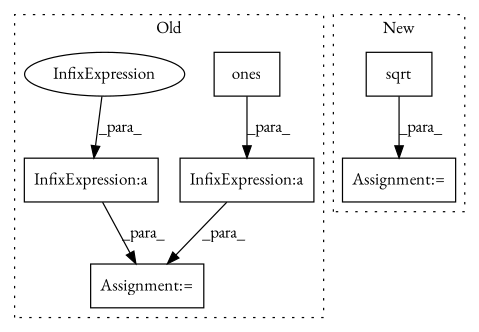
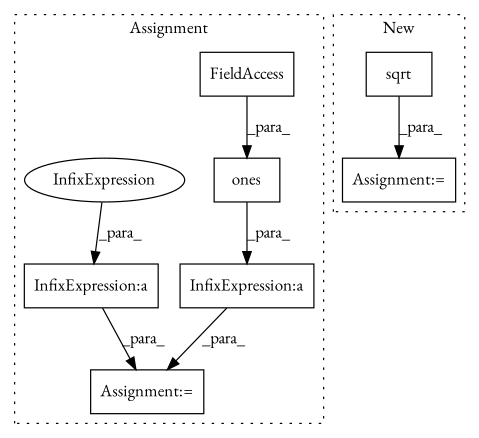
  digraph {
    fontname="EB Garamond"
    node [a=32 fontname="EB Garamond" l=3 shape=box]
    edge [fontname="EB Garamond"]
    n1 [l="5,1" label=ones s="5437,5450"]
    n2 [a=7 l=1 label="Assignment:=" s=5380]
+   n3 [a=22 l=8 label=FieldAccess s=5442]
    n4 [a=27 label="InfixExpression:a" s=5428]
    n5 [a=27 label="InfixExpression:a" s=5405]
    n6 [a=34 label=InfixExpression s=5408 shape=ellipse]
    n7 [l="5,1" label=sqrt s="5410,5449"]
    n8 [a=7 l=1 label="Assignment:=" s=5403]
    subgraph cluster_1 {
-     label=Old
+     label=Assignment
      style=dotted
      n1
      n2
+     n3
      n4
      n5
      n6
    }
    subgraph cluster_2 {
      label=New
      style=dotted
      n7
      n8
    }
    n1 -> n4 [label=_para_]
+   n3 -> n1 [label=_para_]
    n4 -> n2 [label=_para_]
    n5 -> n2 [label=_para_]
    n6 -> n5 [label=_para_]
    n7 -> n8 [label=_para_]
  }
